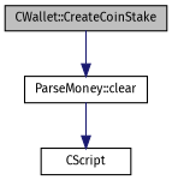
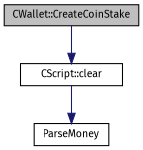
  digraph {
    fontname="Fira Sans"
    rankdir=TB
    node [color=black fillcolor=white fontname="Fira Sans" fontsize=10 shape=record style=filled]
    edge [color=midnightblue fontname="Fira Sans" fontsize=10 labelfontname=Helvetica labelfontsize=10 style=solid]
    n1 [fillcolor=grey75 fontcolor=black height=0.2 label="CWallet::CreateCoinStake" width=0.4]
-   n2 [height=0.2 label="ParseMoney::clear" width=0.4]
-   n3 [height=0.2 label=CScript width=0.4]
+   n2 [height=0.2 label="CScript::clear" width=0.4]
+   n3 [height=0.2 label=ParseMoney width=0.4]
    n1 -> n2
    n2 -> n3
  }
